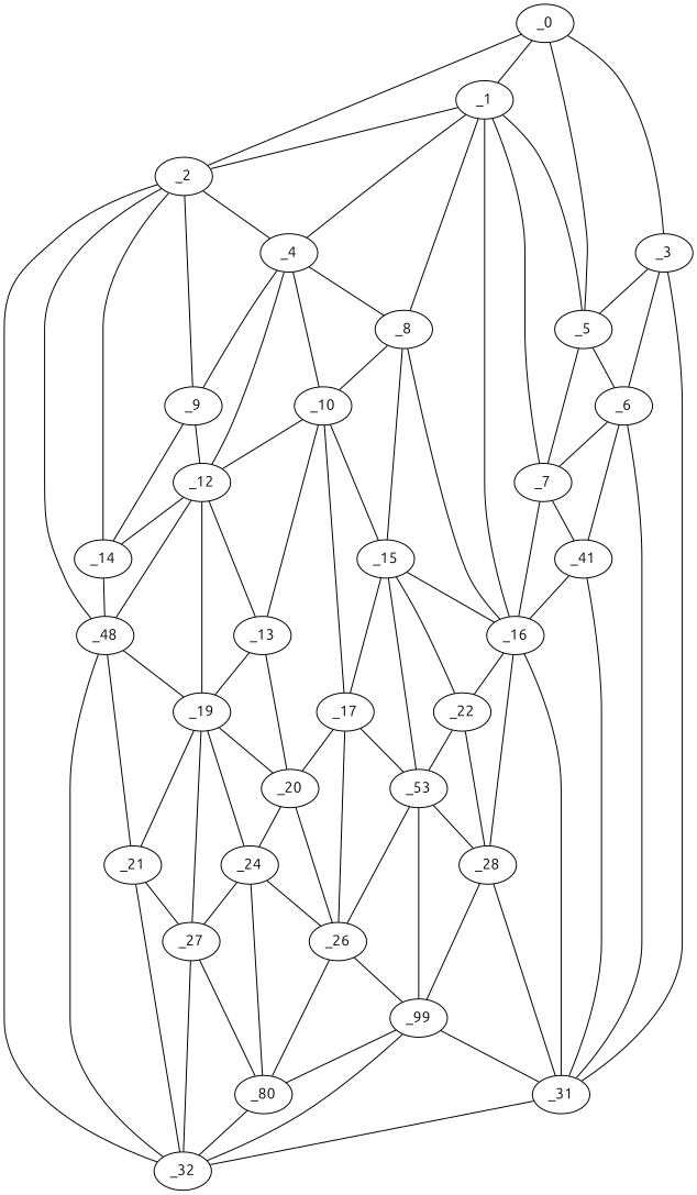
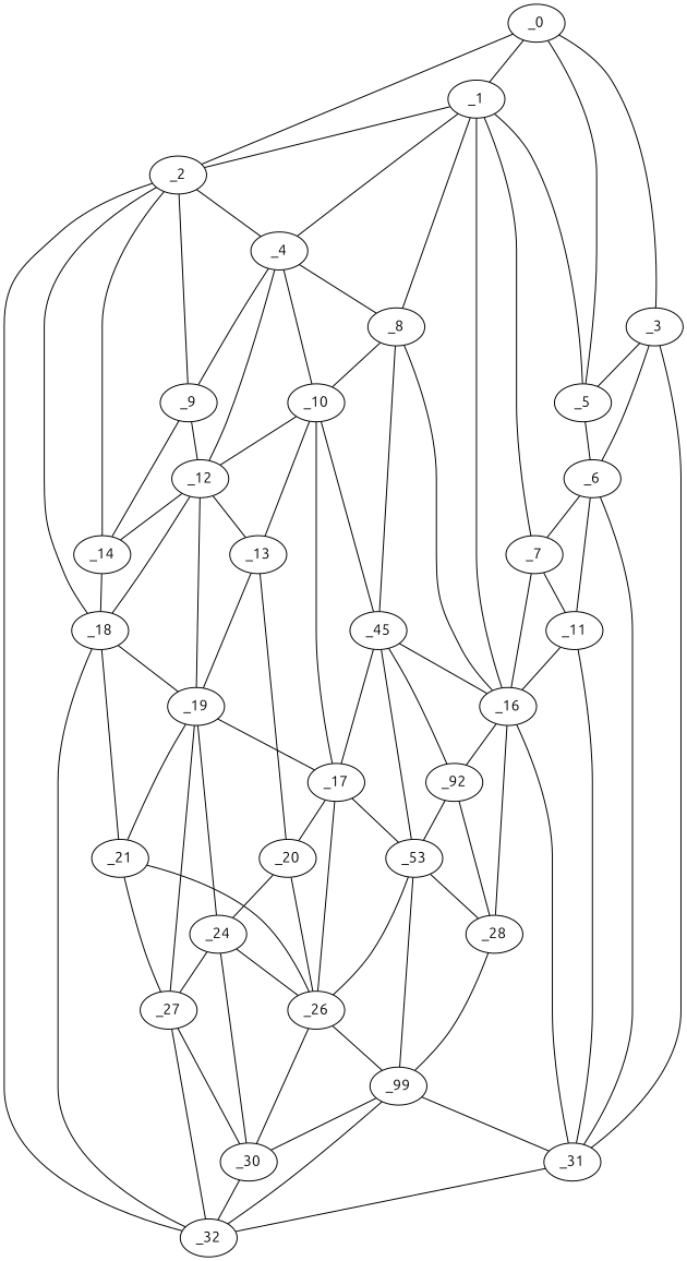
  graph {
    fontname=Ubuntu
    node [fontname=Ubuntu x=34 y=15]
    edge [fontname=Ubuntu valence=2]
    _0 [x=25]
    _1 [y=39]
    _2 [y=124]
    _3 [x=35 y=6]
    _5 [x=50 y=14]
    _4 [x=40 y=95]
    _7 [x=55 y=18]
    _8 [x=56 y=60]
    _16 [x=71 y=42]
    _9 [x=57 y=99]
    _14 [x=64 y=106]
-   _18 [x=73 y=105 label=_48]
+   _18 [x=73 y=105]
    _32 [x=104 y=113]
    _6 [x=55]
    _31 [x=101 y=28]
    _10 [x=61 y=81]
    _12 [x=63 y=90]
-   _11 [x=63 y=18 label=_41]
-   _15 [x=67 y=61]
-   _22 [x=80 y=51]
+   _11 [x=63 y=18]
+   _15 [x=67 y=61 label=_45]
+   _22 [x=80 y=51 label=_92]
    _28 [x=89 y=50]
    _19 [x=74 y=88]
    _21 [x=78 y=104]
    _13 [x=64 y=81]
    _17 [x=71 y=76]
    n26 [label=_53 x=81 y=59]
    n27 [label=_99 x=99 y=67]
    _20 [x=75 y=85]
    _24 [x=84 y=86]
    _27 [x=88 y=93]
    _26 [x=87 y=73]
-   _30 [x=99 y=86 label=_80]
+   _30 [x=99 y=86]
    _0 -- _1 [valence=1]
    _0 -- _2 [valence=1]
    _0 -- _3 [valence=1]
    _0 -- _5
    _1 -- _2
    _1 -- _5 [valence=1]
    _1 -- _4
    _1 -- _7
    _1 -- _8
    _1 -- _16 [valence=1]
    _2 -- _4 [valence=1]
    _2 -- _9
    _2 -- _14
    _2 -- _18 [valence=1]
    _2 -- _32 [valence=1]
    _3 -- _5 [valence=1]
    _3 -- _6 [valence=1]
    _3 -- _31 [valence=1]
-   _5 -- _7 [valence=1]
    _5 -- _6
    _4 -- _8 [valence=1]
    _4 -- _9 [valence=1]
    _4 -- _10
    _4 -- _12 [valence=1]
    _7 -- _16
    _7 -- _11
    _8 -- _16
    _8 -- _10 [valence=1]
    _8 -- _15 [valence=1]
    _16 -- _31 [valence=1]
    _16 -- _22 [valence=1]
    _16 -- _28
    _9 -- _14 [valence=1]
    _9 -- _12
    _14 -- _18
    _18 -- _32 [valence=1]
    _18 -- _19
    _18 -- _21 [valence=1]
    _6 -- _7
    _6 -- _31 [valence=1]
    _6 -- _11 [valence=1]
    _31 -- _32 [valence=1]
    _10 -- _12 [valence=1]
    _10 -- _15
    _10 -- _13
    _10 -- _17
    _12 -- _14 [valence=1]
    _12 -- _18 [valence=1]
    _12 -- _19 [valence=1]
    _12 -- _13
    _11 -- _16 [valence=1]
    _11 -- _31
    _15 -- _16
    _15 -- _22
    _15 -- _17 [valence=1]
    _15 -- n26
    _22 -- _28
    _22 -- n26 [valence=1]
-   _28 -- _31 [valence=1]
    _28 -- n27
    _19 -- _21
-   _19 -- _20 [valence=1]
+   _19 -- _17 [valence=1]
    _19 -- _24
    _19 -- _27 [valence=1]
-   _21 -- _32 [valence=1]
+   _21 -- _26 [valence=1]
    _21 -- _27 [valence=1]
    _13 -- _19
    _13 -- _20
    _17 -- n26 [valence=1]
    _17 -- _20 [valence=1]
    _17 -- _26
    n26 -- _28
    n26 -- n27
    n26 -- _26
    n27 -- _32
    n27 -- _31 [valence=1]
    n27 -- _30 [valence=1]
    _20 -- _24 [valence=1]
    _20 -- _26
    _24 -- _27
    _24 -- _26
    _24 -- _30
    _27 -- _32
    _27 -- _30
    _26 -- n27
    _26 -- _30
    _30 -- _32
  }
